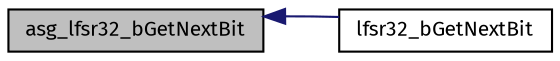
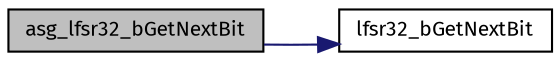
  digraph {
    rankdir=LR
    fontname="Fira Sans"
    node [color=black fontname="Fira Sans" fontsize=10 shape=record]
    n1 [fillcolor=grey75 fontcolor=black height=0.2 label=asg_lfsr32_bGetNextBit style=filled width=0.4]
    n2 [height=0.2 label=lfsr32_bGetNextBit width=0.4]
-   n2 -> n1 [color=midnightblue fontname="Fira Sans" fontsize=10 labelfontname=Helvetica labelfontsize=10 style=solid]
+   n1 -> n2 [color=midnightblue fontname="Fira Sans" fontsize=10 labelfontname=Helvetica labelfontsize=10 style=solid]
  }
